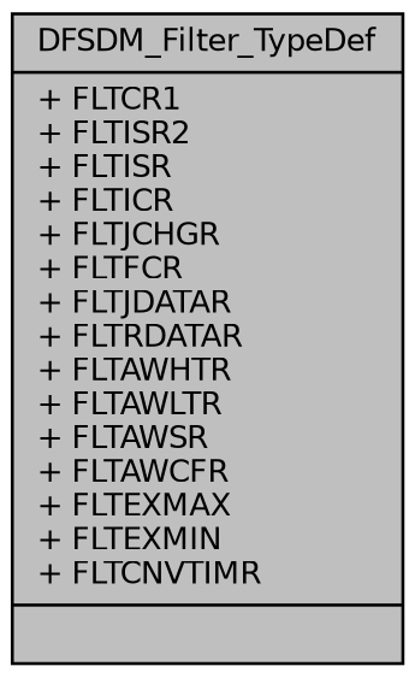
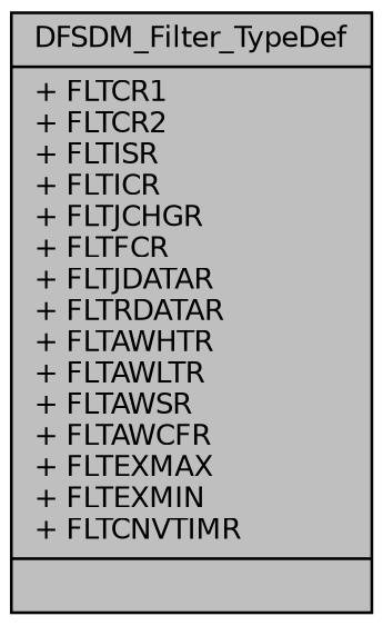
  digraph {
-   n1 [color=black fillcolor=grey75 fontcolor=black fontname=Helvetica fontsize=10 height=0.2 label="{DFSDM_Filter_TypeDef\n|+ FLTCR1\l+ FLTISR2\l+ FLTISR\l+ FLTICR\l+ FLTJCHGR\l+ FLTFCR\l+ FLTJDATAR\l+ FLTRDATAR\l+ FLTAWHTR\l+ FLTAWLTR\l+ FLTAWSR\l+ FLTAWCFR\l+ FLTEXMAX\l+ FLTEXMIN\l+ FLTCNVTIMR\l|}" shape=record style=filled width=0.4]
+   n1 [color=black fillcolor=grey75 fontcolor=black fontname=Helvetica fontsize=10 height=0.2 label="{DFSDM_Filter_TypeDef\n|+ FLTCR1\l+ FLTCR2\l+ FLTISR\l+ FLTICR\l+ FLTJCHGR\l+ FLTFCR\l+ FLTJDATAR\l+ FLTRDATAR\l+ FLTAWHTR\l+ FLTAWLTR\l+ FLTAWSR\l+ FLTAWCFR\l+ FLTEXMAX\l+ FLTEXMIN\l+ FLTCNVTIMR\l|}" shape=record style=filled width=0.4]
  }
